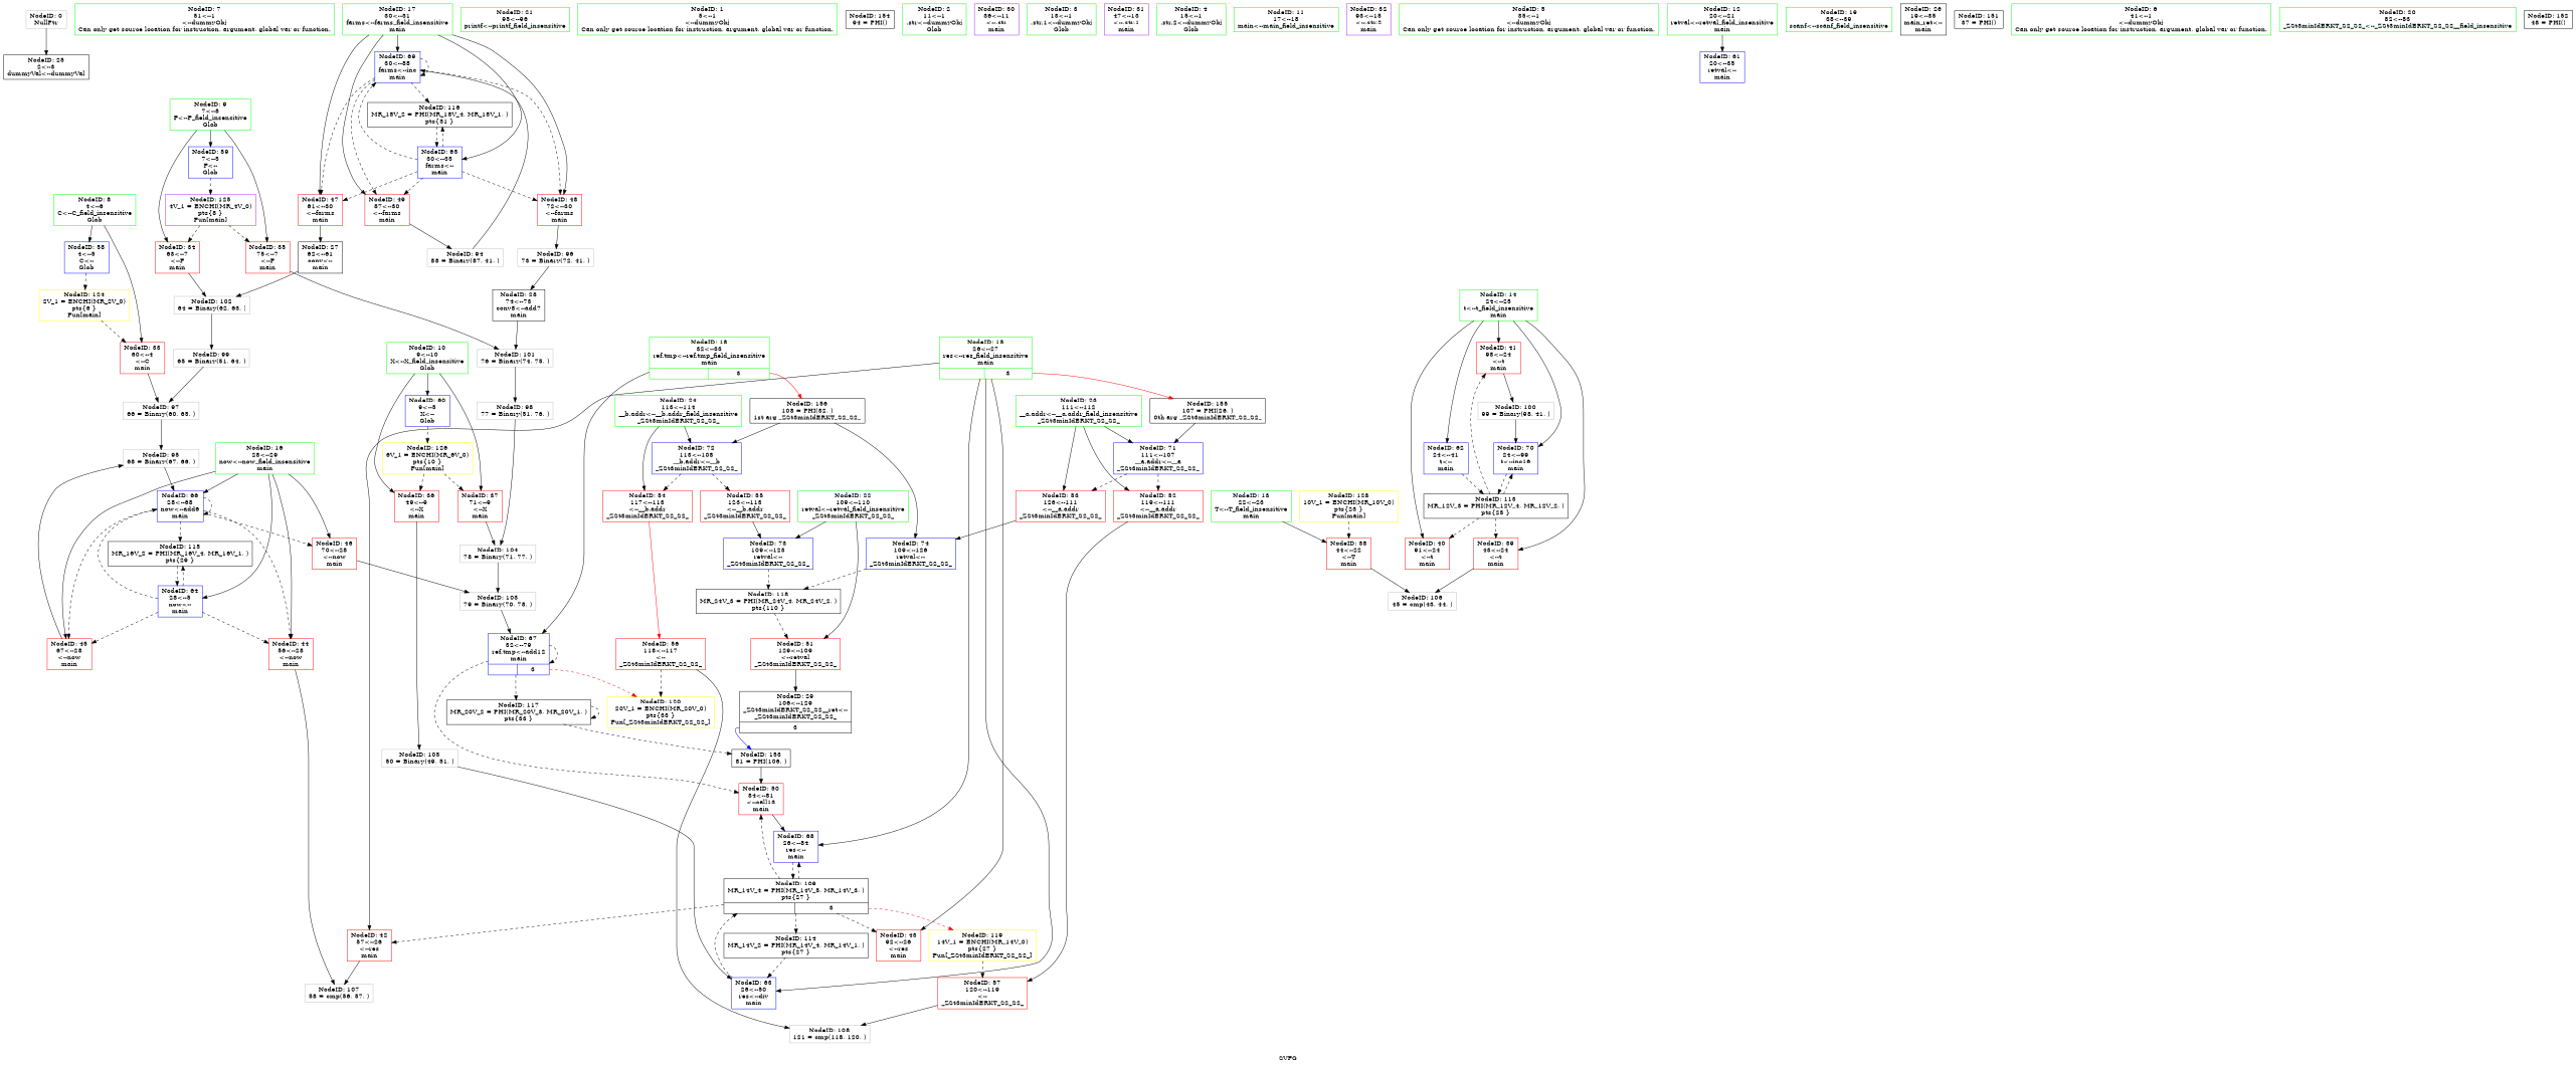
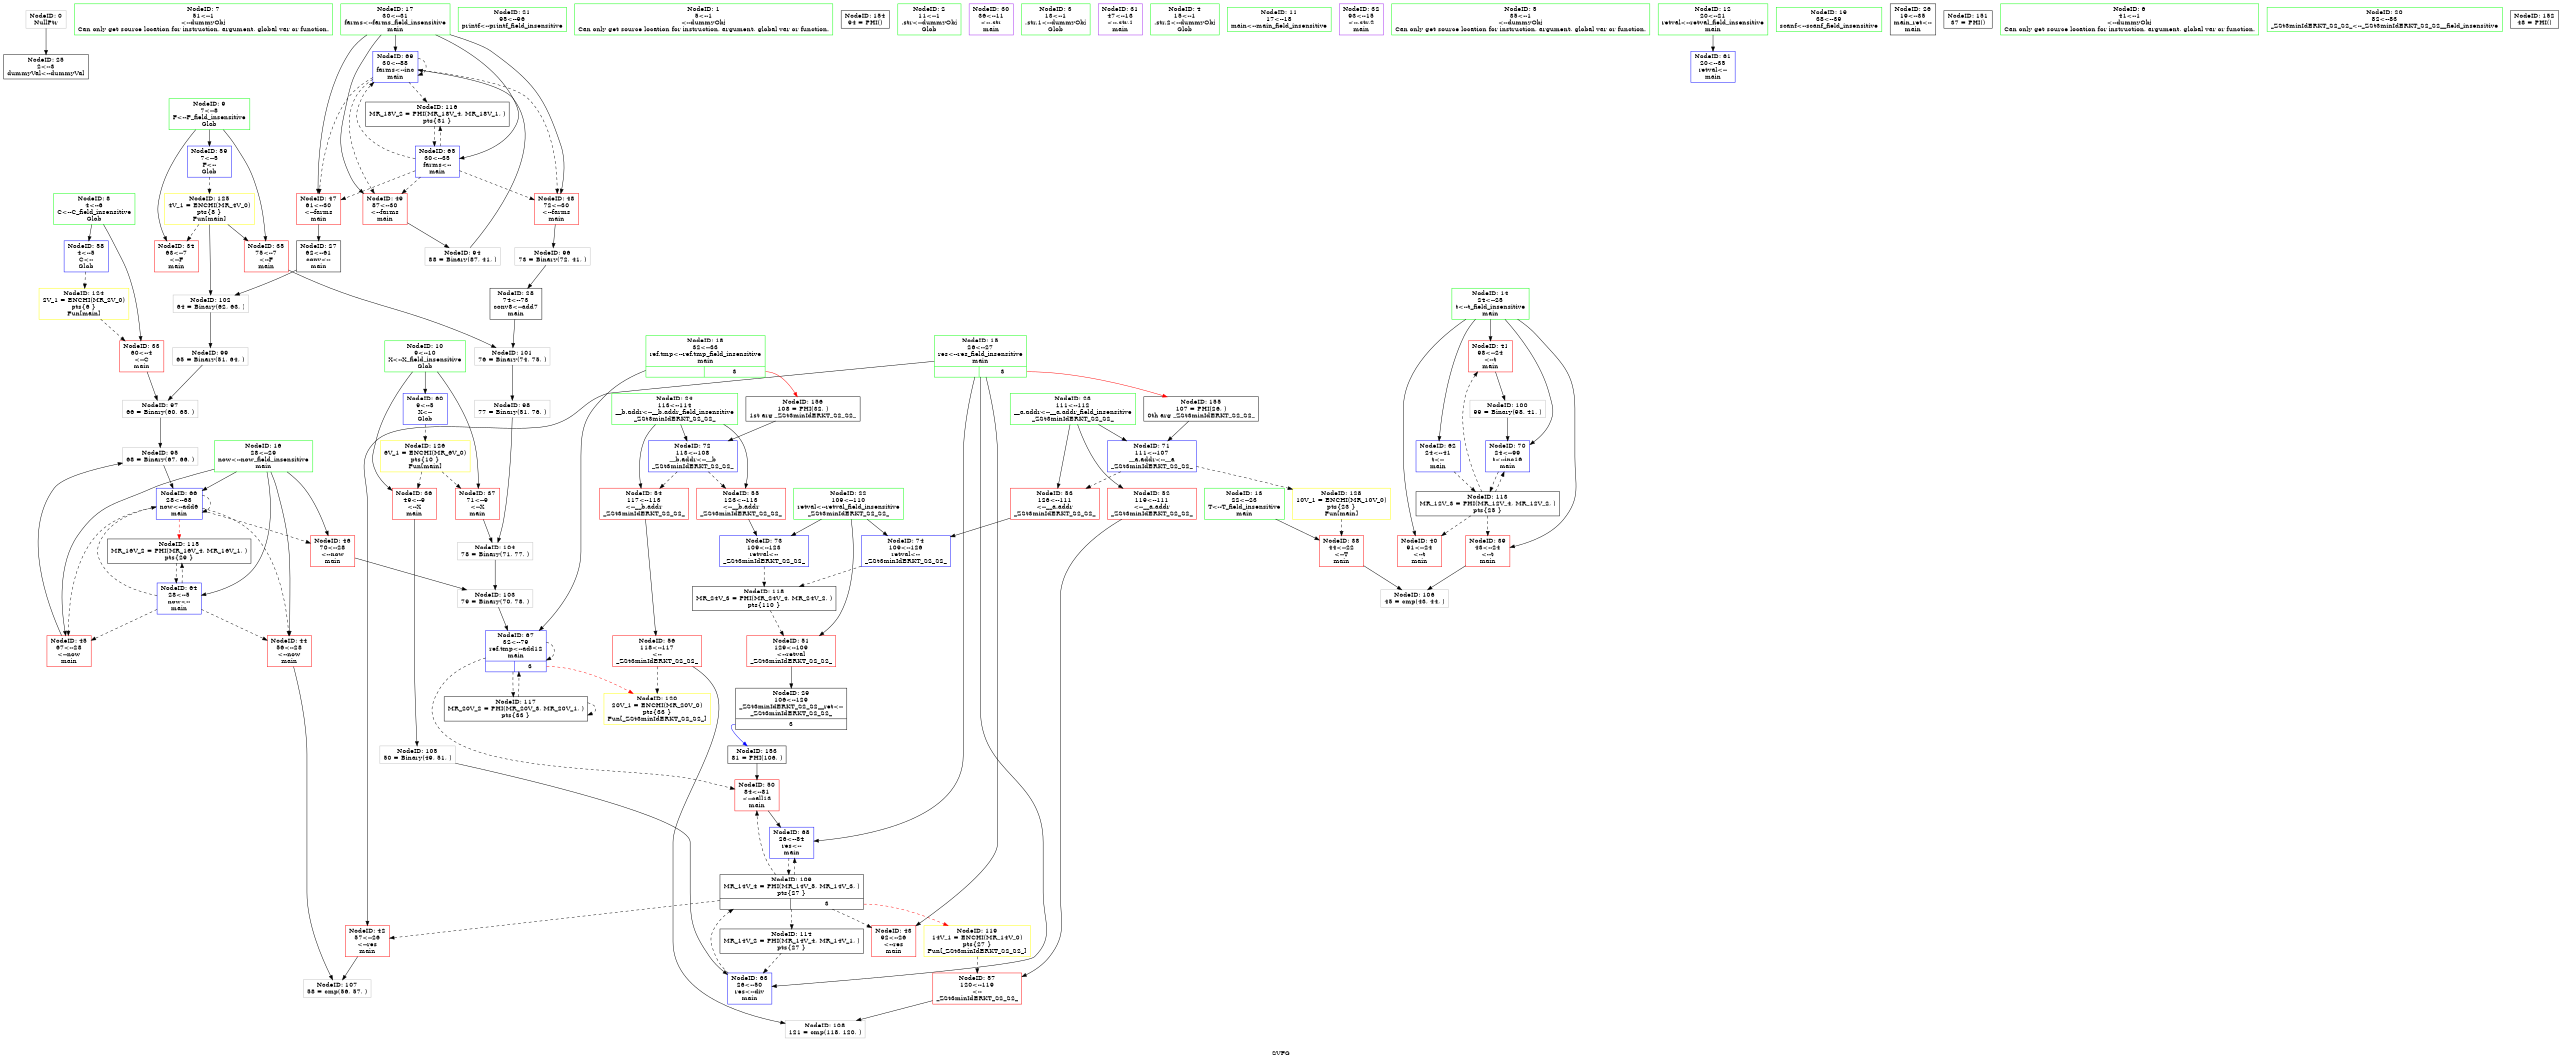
  digraph {
    label=SVFG
    node [color=red shape=record]
    edge [style=solid]
    n1 [color=grey label="{NodeID: 0\nNullPtr}"]
    n2 [color=black label="{NodeID: 25\n2\<--3\ndummyVal\<--dummyVal\n}"]
    n3 [color=green label="{NodeID: 7\n51\<--1\n\<--dummyObj\nCan only get source location for instruction, argument, global var or function.}"]
    n4 [color=grey label="{NodeID: 97\n66 = Binary(60, 65, )\n}"]
    n5 [color=grey label="{NodeID: 95\n68 = Binary(67, 66, )\n}"]
    n6 [color=blue label="{NodeID: 66\n28\<--68\nnow\<--add6\nmain\n}"]
    n7 [label="{NodeID: 44\n56\<--28\n\<--now\nmain\n}"]
    n8 [label="{NodeID: 45\n67\<--28\n\<--now\nmain\n}"]
    n9 [color=black label="{NodeID: 115\nMR_16V_2 = PHI(MR_16V_4, MR_16V_1, )\npts\{29 \}\n}"]
    n10 [label="{NodeID: 46\n70\<--28\n\<--now\nmain\n}"]
    n11 [color=green label="{NodeID: 14\n24\<--25\nt\<--t_field_insensitive\nmain\n}"]
    n12 [label="{NodeID: 39\n43\<--24\n\<--t\nmain\n}"]
    n13 [label="{NodeID: 40\n91\<--24\n\<--t\nmain\n}"]
    n14 [label="{NodeID: 41\n98\<--24\n\<--t\nmain\n}"]
    n15 [color=blue label="{NodeID: 62\n24\<--41\nt\<--\nmain\n}"]
    n16 [color=blue label="{NodeID: 70\n24\<--99\nt\<--inc16\nmain\n}"]
    n17 [color=grey label="{NodeID: 106\n45 = cmp(43, 44, )\n}"]
    n18 [color=grey label="{NodeID: 100\n99 = Binary(98, 41, )\n}"]
    n19 [color=black label="{NodeID: 113\nMR_12V_3 = PHI(MR_12V_4, MR_12V_2, )\npts\{25 \}\n}"]
    n20 [color=grey label="{NodeID: 104\n78 = Binary(71, 77, )\n}"]
    n21 [color=grey label="{NodeID: 103\n79 = Binary(70, 78, )\n}"]
    n22 [color=blue label="{NodeID: 67\n32\<--79\nref.tmp\<--add12\nmain\n|{|<s3>3}}"]
    n23 [label="{NodeID: 50\n84\<--81\n\<--call13\nmain\n}"]
    n24 [color=yellow label="{NodeID: 120\n20V_1 = ENCHI(MR_20V_0)\npts\{33 \}\nFun[_ZSt3minIdERKT_S2_S2_]}" style=double]
    n25 [color=black label="{NodeID: 117\nMR_20V_2 = PHI(MR_20V_3, MR_20V_1, )\npts\{33 \}\n}"]
    n26 [color=green label="{NodeID: 21\n95\<--96\nprintf\<--printf_field_insensitive\n}"]
    n27 [color=black label="{NodeID: 28\n74\<--73\nconv8\<--add7\nmain\n}"]
    n28 [color=grey label="{NodeID: 101\n76 = Binary(74, 75, )\n}"]
    n29 [color=grey label="{NodeID: 98\n77 = Binary(51, 76, )\n}"]
    n30 [color=black label="{NodeID: 118\nMR_24V_3 = PHI(MR_24V_4, MR_24V_2, )\npts\{110 \}\n}"]
    n31 [label="{NodeID: 51\n129\<--109\n\<--retval\n_ZSt3minIdERKT_S2_S2_\n}"]
    n32 [color=black label="{NodeID: 29\n106\<--129\n_ZSt3minIdERKT_S2_S2__ret\<--\n_ZSt3minIdERKT_S2_S2_\n|{<s0>3}}"]
    n33 [color=black label="{NodeID: 153\n81 = PHI(106, )\n}"]
    n34 [label="{NodeID: 35\n75\<--7\n\<--F\nmain\n}"]
-   n35 [color=purple label="{NodeID: 125\n4V_1 = ENCHI(MR_4V_0)\npts\{8 \}\nFun[main]}" style=double]
+   n35 [color=yellow label="{NodeID: 125\n4V_1 = ENCHI(MR_4V_0)\npts\{8 \}\nFun[main]}" style=double]
    n36 [label="{NodeID: 34\n63\<--7\n\<--F\nmain\n}"]
    n37 [color=grey label="{NodeID: 102\n64 = Binary(62, 63, )\n}"]
    n38 [color=grey label="{NodeID: 99\n65 = Binary(51, 64, )\n}"]
    n39 [label="{NodeID: 42\n57\<--26\n\<--res\nmain\n}"]
    n40 [color=grey label="{NodeID: 107\n58 = cmp(56, 57, )\n}"]
    n41 [label="{NodeID: 49\n87\<--30\n\<--farms\nmain\n}"]
    n42 [color=grey label="{NodeID: 94\n88 = Binary(87, 41, )\n}"]
    n43 [color=blue label="{NodeID: 69\n30\<--88\nfarms\<--inc\nmain\n}"]
    n44 [label="{NodeID: 47\n61\<--30\n\<--farms\nmain\n}"]
    n45 [label="{NodeID: 48\n72\<--30\n\<--farms\nmain\n}"]
    n46 [color=black label="{NodeID: 116\nMR_18V_2 = PHI(MR_18V_4, MR_18V_1, )\npts\{31 \}\n}"]
    n47 [label="{NodeID: 56\n118\<--117\n\<--\n_ZSt3minIdERKT_S2_S2_\n}"]
    n48 [color=grey label="{NodeID: 108\n121 = cmp(118, 120, )\n}"]
    n49 [color=blue label="{NodeID: 63\n26\<--50\nres\<--div\nmain\n}"]
    n50 [color=black label="{NodeID: 109\nMR_14V_4 = PHI(MR_14V_5, MR_14V_3, )\npts\{27 \}\n|{|<s5>3}}"]
    n51 [label="{NodeID: 43\n92\<--26\n\<--res\nmain\n}"]
    n52 [color=blue label="{NodeID: 68\n26\<--84\nres\<--\nmain\n}"]
    n53 [color=yellow label="{NodeID: 119\n14V_1 = ENCHI(MR_14V_0)\npts\{27 \}\nFun[_ZSt3minIdERKT_S2_S2_]}" style=double]
    n54 [color=black label="{NodeID: 114\nMR_14V_2 = PHI(MR_14V_4, MR_14V_1, )\npts\{27 \}\n}"]
    n55 [label="{NodeID: 57\n120\<--119\n\<--\n_ZSt3minIdERKT_S2_S2_\n}"]
    n56 [color=green label="{NodeID: 1\n5\<--1\n\<--dummyObj\nCan only get source location for instruction, argument, global var or function.}"]
    n57 [color=green label="{NodeID: 8\n4\<--6\nC\<--C_field_insensitive\nGlob }"]
    n58 [label="{NodeID: 33\n60\<--4\n\<--C\nmain\n}"]
    n59 [color=blue label="{NodeID: 58\n4\<--5\nC\<--\nGlob }"]
    n60 [color=yellow label="{NodeID: 124\n2V_1 = ENCHI(MR_2V_0)\npts\{6 \}\nFun[main]}" style=double]
    n61 [color=green label="{NodeID: 15\n26\<--27\nres\<--res_field_insensitive\nmain\n|{|<s4>3}}"]
    n62 [color=black label="{NodeID: 155\n107 = PHI(26, )\n0th arg _ZSt3minIdERKT_S2_S2_ }"]
    n63 [color=blue label="{NodeID: 71\n111\<--107\n__a.addr\<--__a\n_ZSt3minIdERKT_S2_S2_\n}"]
    n64 [label="{NodeID: 52\n119\<--111\n\<--__a.addr\n_ZSt3minIdERKT_S2_S2_\n}"]
    n65 [label="{NodeID: 53\n126\<--111\n\<--__a.addr\n_ZSt3minIdERKT_S2_S2_\n}"]
    n66 [color=grey label="{NodeID: 105\n50 = Binary(49, 51, )\n}"]
    n67 [color=green label="{NodeID: 22\n109\<--110\nretval\<--retval_field_insensitive\n_ZSt3minIdERKT_S2_S2_\n}"]
    n68 [color=blue label="{NodeID: 73\n109\<--123\nretval\<--\n_ZSt3minIdERKT_S2_S2_\n}"]
    n69 [color=blue label="{NodeID: 74\n109\<--126\nretval\<--\n_ZSt3minIdERKT_S2_S2_\n}"]
    n70 [label="{NodeID: 36\n49\<--9\n\<--X\nmain\n}"]
    n71 [color=yellow label="{NodeID: 126\n6V_1 = ENCHI(MR_6V_0)\npts\{10 \}\nFun[main]}" style=double]
    n72 [label="{NodeID: 37\n71\<--9\n\<--X\nmain\n}"]
    n73 [color=blue label="{NodeID: 64\n28\<--5\nnow\<--\nmain\n}"]
    n74 [color=black label="{NodeID: 154\n94 = PHI()\n}"]
    n75 [color=green label="{NodeID: 2\n11\<--1\n.str\<--dummyObj\nGlob }"]
    n76 [color=green label="{NodeID: 9\n7\<--8\nF\<--F_field_insensitive\nGlob }"]
    n77 [color=blue label="{NodeID: 59\n7\<--5\nF\<--\nGlob }"]
    n78 [color=green label="{NodeID: 16\n28\<--29\nnow\<--now_field_insensitive\nmain\n}"]
    n79 [color=green label="{NodeID: 23\n111\<--112\n__a.addr\<--__a.addr_field_insensitive\n_ZSt3minIdERKT_S2_S2_\n}"]
    n80 [color=purple label="{NodeID: 30\n36\<--11\n\<--.str\nmain\n}"]
    n81 [color=blue label="{NodeID: 65\n30\<--35\nfarms\<--\nmain\n}"]
    n82 [color=black label="{NodeID: 27\n62\<--61\nconv\<--\nmain\n}"]
    n83 [color=grey label="{NodeID: 96\n73 = Binary(72, 41, )\n}"]
    n84 [color=blue label="{NodeID: 72\n113\<--108\n__b.addr\<--__b\n_ZSt3minIdERKT_S2_S2_\n}"]
    n85 [label="{NodeID: 54\n117\<--113\n\<--__b.addr\n_ZSt3minIdERKT_S2_S2_\n}"]
    n86 [label="{NodeID: 55\n123\<--113\n\<--__b.addr\n_ZSt3minIdERKT_S2_S2_\n}"]
    n87 [color=green label="{NodeID: 3\n13\<--1\n.str.1\<--dummyObj\nGlob }"]
    n88 [color=green label="{NodeID: 10\n9\<--10\nX\<--X_field_insensitive\nGlob }"]
    n89 [color=blue label="{NodeID: 60\n9\<--5\nX\<--\nGlob }"]
    n90 [color=green label="{NodeID: 17\n30\<--31\nfarms\<--farms_field_insensitive\nmain\n}"]
    n91 [color=green label="{NodeID: 24\n113\<--114\n__b.addr\<--__b.addr_field_insensitive\n_ZSt3minIdERKT_S2_S2_\n}"]
    n92 [color=purple label="{NodeID: 31\n47\<--13\n\<--.str.1\nmain\n}"]
    n93 [label="{NodeID: 38\n44\<--22\n\<--T\nmain\n}"]
    n94 [color=yellow label="{NodeID: 128\n10V_1 = ENCHI(MR_10V_0)\npts\{23 \}\nFun[main]}" style=double]
    n95 [color=black label="{NodeID: 156\n108 = PHI(32, )\n1st arg _ZSt3minIdERKT_S2_S2_ }"]
    n96 [color=green label="{NodeID: 4\n15\<--1\n.str.2\<--dummyObj\nGlob }"]
    n97 [color=green label="{NodeID: 11\n17\<--18\nmain\<--main_field_insensitive\n}"]
    n98 [color=green label="{NodeID: 18\n32\<--33\nref.tmp\<--ref.tmp_field_insensitive\nmain\n|{|<s1>3}}"]
    n99 [color=purple label="{NodeID: 32\n93\<--15\n\<--.str.2\nmain\n}"]
    n100 [color=green label="{NodeID: 5\n35\<--1\n\<--dummyObj\nCan only get source location for instruction, argument, global var or function.}"]
    n101 [color=green label="{NodeID: 12\n20\<--21\nretval\<--retval_field_insensitive\nmain\n}"]
    n102 [color=blue label="{NodeID: 61\n20\<--35\nretval\<--\nmain\n}"]
    n103 [color=green label="{NodeID: 19\n38\<--39\nscanf\<--scanf_field_insensitive\n}"]
    n104 [color=black label="{NodeID: 26\n19\<--35\nmain_ret\<--\nmain\n}"]
    n105 [color=black label="{NodeID: 151\n37 = PHI()\n}"]
    n106 [color=green label="{NodeID: 6\n41\<--1\n\<--dummyObj\nCan only get source location for instruction, argument, global var or function.}"]
    n107 [color=green label="{NodeID: 13\n22\<--23\nT\<--T_field_insensitive\nmain\n}"]
    n108 [color=green label="{NodeID: 20\n82\<--83\n_ZSt3minIdERKT_S2_S2_\<--_ZSt3minIdERKT_S2_S2__field_insensitive\n}"]
    n109 [color=black label="{NodeID: 152\n48 = PHI()\n}"]
    n1 -> n2
    n4 -> n5
    n5 -> n6
    n6 -> n6 [style=dashed]
    n6 -> n7 [style=dashed]
    n6 -> n8 [style=dashed]
-   n6 -> n9 [style=dashed]
+   n6 -> n9 [style=dashed color=red]
    n6 -> n10 [style=dashed]
    n7 -> n40
    n8 -> n5
    n9 -> n73 [style=dashed]
    n10 -> n21
    n11 -> n12
    n11 -> n13
    n11 -> n14
    n11 -> n15
    n11 -> n16
    n12 -> n17
    n14 -> n18
    n15 -> n19 [style=dashed]
    n16 -> n19 [style=dashed]
    n18 -> n16
    n19 -> n12 [style=dashed]
    n19 -> n13 [style=dashed]
    n19 -> n14 [style=dashed]
    n19 -> n16 [style=dashed]
    n20 -> n21
    n21 -> n22
    n22 -> n22 [style=dashed]
    n22 -> n23 [style=dashed]
    n22 -> n24 [color=red style=dashed tailport=s3]
    n22 -> n25 [style=dashed]
    n23 -> n52
-   n25 -> n33 [style=dashed]
+   n25 -> n22 [style=dashed]
    n25 -> n25 [style=dashed]
    n27 -> n28
    n28 -> n29
    n29 -> n20
    n30 -> n31 [style=dashed]
    n31 -> n32
    n32 -> n33 [color=blue tailport=s0]
    n33 -> n23
    n34 -> n28
-   n35 -> n34 [style=dashed]
+   n35 -> n34
    n35 -> n36 [style=dashed]
-   n36 -> n37
+   n35 -> n37
    n37 -> n38
    n38 -> n4
    n39 -> n40
    n41 -> n42
    n42 -> n43
    n43 -> n41 [style=dashed]
    n43 -> n43 [style=dashed]
    n43 -> n44 [style=dashed]
    n43 -> n45 [style=dashed]
    n43 -> n46 [style=dashed]
    n44 -> n82
    n45 -> n83
    n46 -> n81 [style=dashed]
    n47 -> n24 [style=dashed]
    n47 -> n48
    n49 -> n50 [style=dashed]
    n50 -> n23 [style=dashed]
    n50 -> n39 [style=dashed]
    n50 -> n51 [style=dashed]
    n50 -> n52 [style=dashed]
    n50 -> n53 [color=red style=dashed tailport=s5]
    n50 -> n54 [style=dashed]
    n52 -> n50 [style=dashed]
    n53 -> n55 [style=dashed]
    n54 -> n49 [style=dashed]
    n55 -> n48
    n57 -> n58
    n57 -> n59
    n58 -> n4
    n59 -> n60 [style=dashed]
    n60 -> n58 [style=dashed]
    n61 -> n39
    n61 -> n49
    n61 -> n51
    n61 -> n52
    n61 -> n62 [color=red tailport=s4]
    n62 -> n63
-   n63 -> n64 [style=dashed]
+   n63 -> n94 [style=dashed]
    n63 -> n65 [style=dashed]
    n64 -> n55
    n65 -> n69
    n66 -> n49
    n67 -> n31
    n67 -> n68
-   n95 -> n69
+   n67 -> n69
    n68 -> n30 [style=dashed]
    n69 -> n30 [style=dashed]
    n70 -> n66
    n71 -> n70 [style=dashed]
    n71 -> n72 [style=dashed]
    n72 -> n20
    n73 -> n6 [style=dashed]
    n73 -> n7 [style=dashed]
    n73 -> n8 [style=dashed]
    n73 -> n9 [style=dashed]
    n76 -> n34
    n76 -> n36
    n76 -> n77
    n77 -> n35 [style=dashed]
    n78 -> n6
    n78 -> n7
    n78 -> n8
    n78 -> n10
    n78 -> n73
    n79 -> n63
    n79 -> n64
    n79 -> n65
    n81 -> n41 [style=dashed]
    n81 -> n43 [style=dashed]
    n81 -> n44 [style=dashed]
    n81 -> n45 [style=dashed]
    n81 -> n46 [style=dashed]
    n82 -> n37
    n83 -> n27
    n84 -> n85 [style=dashed]
    n84 -> n86 [style=dashed]
-   n85 -> n47 [color=red]
+   n85 -> n47
    n86 -> n68
    n88 -> n70
    n88 -> n72
    n88 -> n89
    n89 -> n71 [style=dashed]
    n90 -> n41
    n90 -> n43
    n90 -> n44
    n90 -> n45
    n90 -> n81
    n91 -> n84
    n91 -> n85
+   n91 -> n86
    n93 -> n17
    n94 -> n93 [style=dashed]
    n95 -> n84
    n98 -> n22
    n98 -> n95 [color=red tailport=s1]
    n101 -> n102
    n107 -> n93
  }
